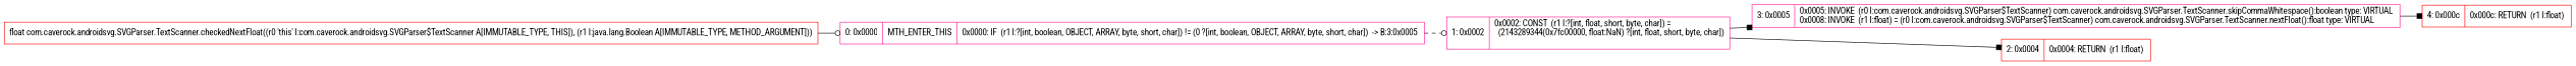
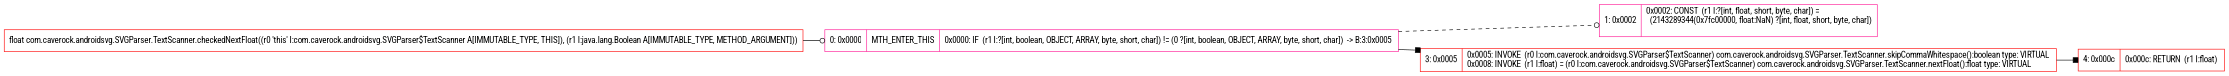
  digraph {
    fontname="Roboto Condensed"
    rankdir=LR
    node [color=red fontname="Roboto Condensed" shape=record]
    edge [arrowhead=box fontname="Roboto Condensed"]
    n1 [color=deeppink label="{0\:\ 0x0000|MTH_ENTER_THIS\l|0x0000: IF  (r1 I:?[int, boolean, OBJECT, ARRAY, byte, short, char]) != (0 ?[int, boolean, OBJECT, ARRAY, byte, short, char])  \-\> B:3:0x0005 \l}"]
    n2 [color=deeppink label="{1\:\ 0x0002|0x0002: CONST  (r1 I:?[int, float, short, byte, char]) = \l  (2143289344(0x7fc00000, float:NaN) ?[int, float, short, byte, char])\l \l}"]
-   n3 [color=deeppink label="{3\:\ 0x0005|0x0005: INVOKE  (r0 I:com.caverock.androidsvg.SVGParser$TextScanner) com.caverock.androidsvg.SVGParser.TextScanner.skipCommaWhitespace():boolean type: VIRTUAL \l0x0008: INVOKE  (r1 I:float) = (r0 I:com.caverock.androidsvg.SVGParser$TextScanner) com.caverock.androidsvg.SVGParser.TextScanner.nextFloat():float type: VIRTUAL \l}"]
-   n4 [label="{2\:\ 0x0004|0x0004: RETURN  (r1 I:float) \l}"]
+   n3 [label="{3\:\ 0x0005|0x0005: INVOKE  (r0 I:com.caverock.androidsvg.SVGParser$TextScanner) com.caverock.androidsvg.SVGParser.TextScanner.skipCommaWhitespace():boolean type: VIRTUAL \l0x0008: INVOKE  (r1 I:float) = (r0 I:com.caverock.androidsvg.SVGParser$TextScanner) com.caverock.androidsvg.SVGParser.TextScanner.nextFloat():float type: VIRTUAL \l}"]
    n5 [label="{4\:\ 0x000c|0x000c: RETURN  (r1 I:float) \l}"]
    n6 [label="{float com.caverock.androidsvg.SVGParser.TextScanner.checkedNextFloat((r0 'this' I:com.caverock.androidsvg.SVGParser$TextScanner A[IMMUTABLE_TYPE, THIS]), (r1 I:java.lang.Boolean A[IMMUTABLE_TYPE, METHOD_ARGUMENT])) }"]
    n1 -> n2 [arrowhead=odot style=dashed]
-   n2 -> n3
-   n2 -> n4
+   n1 -> n3
    n3 -> n5
    n6 -> n1 [arrowhead=odot]
  }
